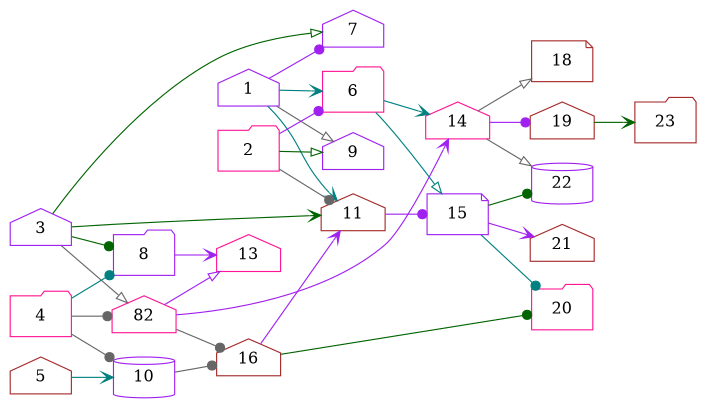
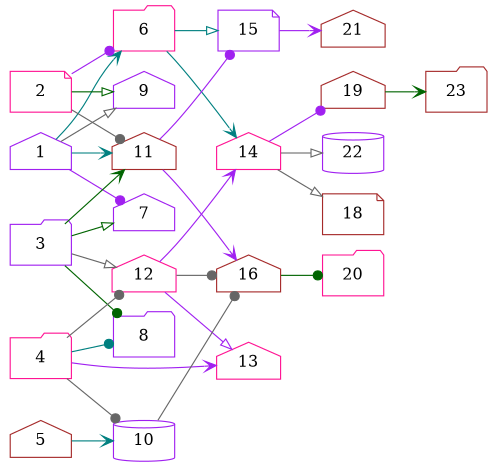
  digraph {
    rankdir=LR
    node [alpha=0.11 color=purple shape=house]
    edge [arrowhead=dot color=purple]
    1 [expect_size=887130035933681]
    6 [alpha=0.13 color=deeppink expect_size=181867510701576159232 shape=folder]
    7 [alpha=0.20 expect_size=33354516608385836]
    9 [alpha=0.15 expect_size=105956820681177632]
    11 [alpha=0.16 color=brown expect_size=83387903617843792]
    14 [alpha=0.18 color=deeppink expect_size=48305291363816046592]
    15 [alpha=0.06 expect_size=5679583809397391 shape=note]
    16 [alpha=0.10 color=brown expect_size=397749060782992896]
    18 [alpha=0.09 color=brown expect_size=3572315798918993 shape=note]
    19 [alpha=0.20 color=brown expect_size=9689258859152142]
    22 [alpha=0.15 expect_size=107317156198823755776 shape=cylinder]
    20 [alpha=0.16 color=deeppink expect_size=59611640181072248 shape=folder]
    21 [alpha=0.03 color=brown expect_size=77465147446132736000]
-   2 [alpha=0.13 color=deeppink expect_size=39714352799720320 shape=folder]
-   3 [alpha=0.13 expect_size=1007351414469655]
+   2 [alpha=0.13 color=deeppink expect_size=39714352799720320 shape=note]
+   3 [alpha=0.13 expect_size=1007351414469655 shape=folder]
    8 [expect_size=6549163490983018496 shape=folder]
-   12 [color=deeppink expect_size=221189133792394084352 label=82]
+   12 [color=deeppink expect_size=221189133792394084352]
    13 [alpha=0.05 color=deeppink expect_size=23515122106368000000]
    4 [alpha=0.05 color=deeppink expect_size=1795186226896685 shape=folder]
    10 [alpha=0.10 expect_size=8478761808092880 shape=cylinder]
    5 [alpha=0.14 color=brown expect_size=89956769686475505664]
    23 [alpha=0.10 color=brown expect_size=5678884725547454 shape=folder]
    1 -> 6 [arrowhead=vee color=teal]
    1 -> 7
    1 -> 9 [arrowhead=onormal color=gray40]
    1 -> 11 [arrowhead=vee color=teal]
    6 -> 14 [arrowhead=vee color=teal]
    6 -> 15 [arrowhead=onormal color=teal]
    11 -> 15
-   16 -> 11 [arrowhead=vee]
+   11 -> 16 [arrowhead=vee]
    14 -> 18 [arrowhead=onormal color=gray40]
    14 -> 19
    14 -> 22 [arrowhead=onormal color=gray40]
-   15 -> 22 [color=darkgreen]
-   15 -> 20 [color=teal]
    15 -> 21 [arrowhead=vee]
    16 -> 20 [color=darkgreen]
    19 -> 23 [arrowhead=vee color=darkgreen]
    2 -> 6
    2 -> 9 [arrowhead=onormal color=darkgreen]
    2 -> 11 [color=gray40]
    3 -> 7 [arrowhead=onormal color=darkgreen]
    3 -> 11 [arrowhead=vee color=darkgreen]
    3 -> 8 [color=darkgreen]
    3 -> 12 [arrowhead=onormal color=gray40]
-   8 -> 13 [arrowhead=vee]
+   4 -> 13 [arrowhead=vee]
    12 -> 14 [arrowhead=vee]
    12 -> 16 [color=gray40]
    12 -> 13 [arrowhead=onormal]
    4 -> 8 [color=teal]
    4 -> 12 [color=gray40]
    4 -> 10 [color=gray40]
    10 -> 16 [color=gray40]
    5 -> 10 [arrowhead=vee color=teal]
  }
